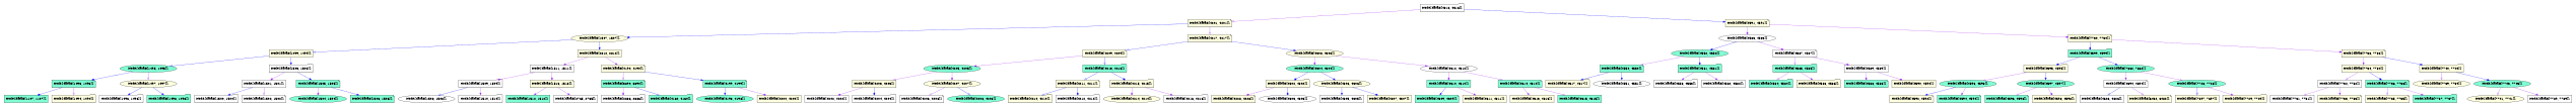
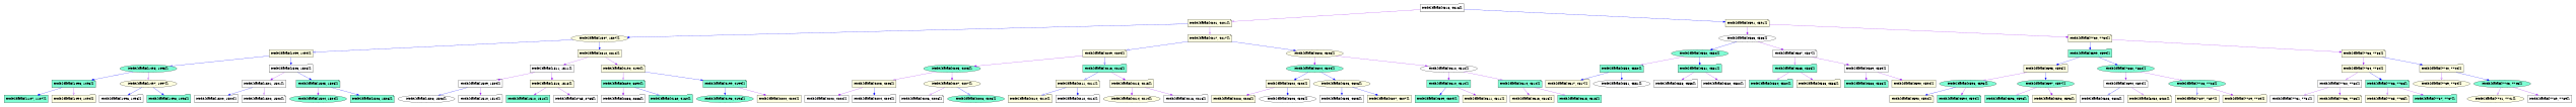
  digraph {
    node [fillcolor=lightyellow shape=note style=filled]
    edge [arrowhead=normal color=purple]
    n1 [fillcolor=white label="Node{data=[4316, 4316]}" shape=folder]
    n2 [label="Node{data=[4201, 4201]}"]
    n3 [label="Node{data=[4591, 4591]}"]
    n4 [label="Node{data=[1507, 1507]}" shape=ellipse]
    n5 [label="Node{data=[4217, 4217]}"]
    n6 [fillcolor=white label="Node{data=[4583, 4583]}" shape=ellipse]
    n7 [label="Node{data=[7730, 7730]}"]
    n8 [label="Node{data=[1499, 1499]}" shape=box]
    n9 [label="Node{data=[2812, 2812]}" shape=box]
    n10 [label="Node{data=[4209, 4209]}"]
    n11 [label="Node{data=[4308, 4308]}" shape=ellipse]
    n12 [fillcolor=aquamarine label="Node{data=[1495, 1495]}" shape=ellipse]
    n13 [fillcolor=white label="Node{data=[1503, 1503]}" shape=folder]
    n14 [fillcolor=white label="Node{data=[1511, 1511]}" shape=box]
    n15 [label="Node{data=[4190, 4190]}"]
    n16 [fillcolor=aquamarine label="Node{data=[1493, 1493]}"]
    n17 [label="Node{data=[1497, 1497]}" shape=ellipse]
    n18 [fillcolor=white label="Node{data=[1501, 1501]}" shape=box]
    n19 [fillcolor=aquamarine label="Node{data=[1505, 1505]}"]
    n20 [fillcolor=aquamarine label="Node{data=[1107, 1107]}" shape=box]
    n21 [label="Node{data=[1494, 1494]}" shape=folder]
    n22 [fillcolor=white label="Node{data=[1496, 1496]}" shape=folder]
    n23 [fillcolor=aquamarine label="Node{data=[1498, 1498]}" shape=folder]
    n24 [fillcolor=white label="Node{data=[1500, 1500]}" shape=folder]
    n25 [fillcolor=white label="Node{data=[1502, 1502]}"]
    n26 [fillcolor=aquamarine label="Node{data=[1504, 1504]}" shape=ellipse]
    n27 [fillcolor=aquamarine label="Node{data=[1506, 1506]}"]
    n28 [fillcolor=white label="Node{data=[1509, 1509]}" shape=folder]
    n29 [label="Node{data=[1513, 1513]}"]
    n30 [fillcolor=aquamarine label="Node{data=[3890, 3890]}"]
    n31 [fillcolor=aquamarine label="Node{data=[4199, 4199]}"]
    n32 [fillcolor=white label="Node{data=[1508, 1508]}" shape=ellipse]
    n33 [fillcolor=white label="Node{data=[1510, 1510]}" shape=folder]
    n34 [fillcolor=aquamarine label="Node{data=[1512, 1512]}" shape=box]
    n35 [fillcolor=white label="Node{data=[2765, 2765]}" shape=box]
    n36 [fillcolor=white label="Node{data=[2886, 2886]}" shape=folder]
    n37 [fillcolor=aquamarine label="Node{data=[4160, 4160]}" shape=folder]
    n38 [fillcolor=aquamarine label="Node{data=[4198, 4198]}" shape=ellipse]
    n39 [label="Node{data=[4200, 4200]}" shape=box]
    n40 [fillcolor=aquamarine label="Node{data=[4205, 4205]}" shape=ellipse]
    n41 [fillcolor=aquamarine label="Node{data=[4213, 4213]}" shape=folder]
    n42 [fillcolor=aquamarine label="Node{data=[4304, 4304]}" shape=ellipse]
    n43 [fillcolor=white label="Node{data=[4312, 4312]}" shape=ellipse]
    n44 [label="Node{data=[4203, 4203]}" shape=box]
    n45 [label="Node{data=[4207, 4207]}" shape=ellipse]
    n46 [label="Node{data=[4211, 4211]}"]
    n47 [label="Node{data=[4215, 4215]}" shape=folder]
    n48 [fillcolor=white label="Node{data=[4202, 4202]}" shape=box]
    n49 [fillcolor=white label="Node{data=[4204, 4204]}" shape=folder]
    n50 [fillcolor=white label="Node{data=[4206, 4206]}"]
    n51 [fillcolor=aquamarine label="Node{data=[4208, 4208]}" shape=ellipse]
    n52 [label="Node{data=[4210, 4210]}" shape=folder]
    n53 [fillcolor=white label="Node{data=[4212, 4212]}" shape=folder]
    n54 [label="Node{data=[4214, 4214]}" shape=ellipse]
    n55 [fillcolor=white label="Node{data=[4216, 4216]}" shape=folder]
    n56 [label="Node{data=[4302, 4302]}" shape=folder]
    n57 [label="Node{data=[4306, 4306]}" shape=ellipse]
    n58 [fillcolor=aquamarine label="Node{data=[4310, 4310]}" shape=box]
    n59 [fillcolor=aquamarine label="Node{data=[4314, 4314]}"]
    n60 [label="Node{data=[4228, 4228]}"]
    n61 [fillcolor=white label="Node{data=[4303, 4303]}" shape=ellipse]
    n62 [fillcolor=white label="Node{data=[4305, 4305]}" shape=box]
    n63 [label="Node{data=[4307, 4307]}" shape=box]
    n64 [fillcolor=aquamarine label="Node{data=[4309, 4309]}"]
    n65 [label="Node{data=[4311, 4311]}" shape=box]
    n66 [label="Node{data=[4313, 4313]}" shape=box]
    n67 [fillcolor=aquamarine label="Node{data=[4315, 4315]}" shape=box]
    n68 [fillcolor=aquamarine label="Node{data=[4552, 4552]}" shape=ellipse]
    n69 [fillcolor=white label="Node{data=[4587, 4587]}"]
    n70 [fillcolor=aquamarine label="Node{data=[4599, 4599]}" shape=folder]
    n71 [label="Node{data=[7738, 7738]}"]
    n72 [fillcolor=aquamarine label="Node{data=[4550, 4550]}"]
    n73 [fillcolor=aquamarine label="Node{data=[4581, 4581]}" shape=folder]
    n74 [fillcolor=aquamarine label="Node{data=[4585, 4585]}" shape=folder]
    n75 [fillcolor=white label="Node{data=[4589, 4589]}" shape=box]
    n76 [label="Node{data=[4317, 4317]}" shape=folder]
    n77 [fillcolor=white label="Node{data=[4551, 4551]}" shape=ellipse]
    n78 [fillcolor=white label="Node{data=[4553, 4553]}" shape=folder]
    n79 [fillcolor=white label="Node{data=[4582, 4582]}" shape=box]
    n80 [fillcolor=aquamarine label="Node{data=[4584, 4584]}" shape=folder]
    n81 [label="Node{data=[4586, 4586]}" shape=folder]
    n82 [fillcolor=aquamarine label="Node{data=[4588, 4588]}"]
    n83 [label="Node{data=[4590, 4590]}" shape=box]
    n84 [label="Node{data=[4595, 4595]}" shape=folder]
    n85 [fillcolor=aquamarine label="Node{data=[7662, 7662]}" shape=ellipse]
    n86 [label="Node{data=[7734, 7734]}" shape=box]
    n87 [label="Node{data=[7740, 7740]}" shape=folder]
    n88 [fillcolor=aquamarine label="Node{data=[4593, 4593]}" shape=ellipse]
    n89 [fillcolor=aquamarine label="Node{data=[4597, 4597]}" shape=ellipse]
    n90 [fillcolor=white label="Node{data=[4694, 4694]}"]
    n91 [fillcolor=aquamarine label="Node{data=[7728, 7728]}" shape=ellipse]
    n92 [label="Node{data=[4592, 4592]}"]
    n93 [fillcolor=aquamarine label="Node{data=[4594, 4594]}"]
    n94 [fillcolor=aquamarine label="Node{data=[4596, 4596]}"]
    n95 [label="Node{data=[4598, 4598]}" shape=folder]
    n96 [fillcolor=white label="Node{data=[4626, 4626]}" shape=box]
    n97 [label="Node{data=[6482, 6482]}"]
    n98 [label="Node{data=[7697, 7697]}" shape=box]
    n99 [label="Node{data=[7729, 7729]}" shape=folder]
    n100 [fillcolor=white label="Node{data=[7732, 7732]}" shape=box]
    n101 [fillcolor=aquamarine label="Node{data=[7736, 7736]}"]
    n102 [label="Node{data=[7739, 7739]}" shape=ellipse]
    n103 [fillcolor=aquamarine label="Node{data=[7743, 7743]}" shape=ellipse]
    n104 [fillcolor=white label="Node{data=[7731, 7731]}" shape=box]
    n105 [label="Node{data=[7733, 7733]}"]
    n106 [label="Node{data=[7735, 7735]}"]
    n107 [fillcolor=aquamarine label="Node{data=[7737, 7737]}" shape=folder]
    n108 [label="Node{data=[7741, 7741]}" shape=ellipse]
    n109 [fillcolor=white label="Node{data=[7789, 7789]}" shape=box]
    n1 -> n2 [arrowhead=onormal]
    n1 -> n3 [color=blue]
    n2 -> n4 [arrowhead=diamond color=blue]
    n2 -> n5 [arrowhead=onormal]
    n3 -> n6 [arrowhead=diamond]
    n3 -> n7 [arrowhead=diamond]
    n4 -> n8 [arrowhead=onormal color=blue]
    n4 -> n9 [color=blue]
    n5 -> n10 [arrowhead=onormal color=blue]
    n5 -> n11 [color=blue]
    n6 -> n68 [arrowhead=diamond color=blue]
    n6 -> n69 [arrowhead=diamond]
    n7 -> n70 [arrowhead=diamond color=blue]
    n7 -> n71 [arrowhead=diamond]
    n8 -> n12 [arrowhead=onormal color=blue]
    n8 -> n13 [color=blue]
    n9 -> n14
    n9 -> n15
    n10 -> n40 [arrowhead=diamond]
    n10 -> n41 [arrowhead=onormal color=blue]
    n11 -> n42 [arrowhead=diamond]
    n11 -> n43
    n12 -> n16 [arrowhead=diamond color=blue]
    n12 -> n17 [arrowhead=onormal]
    n13 -> n18 [arrowhead=diamond]
    n13 -> n19 [color=blue]
    n14 -> n28 [arrowhead=diamond]
    n14 -> n29 [arrowhead=diamond]
    n15 -> n30 [arrowhead=onormal]
    n15 -> n31 [color=blue]
    n16 -> n20 [arrowhead=diamond color=blue]
    n16 -> n21 [arrowhead=onormal]
    n17 -> n22 [color=blue]
    n17 -> n23 [color=blue]
    n18 -> n24 [color=blue]
    n18 -> n25 [arrowhead=onormal]
    n19 -> n26 [arrowhead=diamond]
    n19 -> n27 [color=blue]
    n28 -> n32 [arrowhead=onormal color=blue]
    n28 -> n33
    n29 -> n34
    n29 -> n35
    n30 -> n36 [arrowhead=diamond]
    n30 -> n37 [arrowhead=onormal color=blue]
    n31 -> n38 [color=blue]
    n31 -> n39 [arrowhead=diamond]
    n40 -> n44 [arrowhead=onormal]
    n40 -> n45 [arrowhead=diamond]
    n41 -> n46 [arrowhead=onormal color=blue]
-   n41 -> n47 [arrowhead=diamond color=blue]
+   n41 -> n47 [arrowhead=diamond]
    n42 -> n56 [arrowhead=diamond color=blue]
    n42 -> n57 [color=blue]
    n43 -> n58 [arrowhead=diamond]
    n43 -> n59 [arrowhead=onormal]
    n44 -> n48 [arrowhead=diamond]
    n44 -> n49 [arrowhead=diamond color=blue]
    n45 -> n50 [arrowhead=onormal]
    n45 -> n51 [arrowhead=onormal color=blue]
    n46 -> n52 [arrowhead=onormal color=blue]
    n46 -> n53 [arrowhead=diamond color=blue]
    n47 -> n54 [arrowhead=diamond]
    n47 -> n55
    n56 -> n60 [arrowhead=diamond]
    n56 -> n61 [arrowhead=diamond color=blue]
    n57 -> n62 [color=blue]
    n57 -> n63 [arrowhead=diamond color=blue]
    n58 -> n64 [color=blue]
    n58 -> n65
    n59 -> n66
    n59 -> n67 [arrowhead=onormal]
    n68 -> n72 [arrowhead=onormal]
    n68 -> n73 [arrowhead=diamond color=blue]
    n69 -> n74 [arrowhead=onormal]
    n69 -> n75 [arrowhead=diamond]
    n70 -> n84 [arrowhead=diamond color=blue]
    n70 -> n85 [color=blue]
    n71 -> n86
    n71 -> n87 [color=blue]
    n72 -> n76 [color=blue]
    n72 -> n77 [color=blue]
    n73 -> n78
    n73 -> n79
    n74 -> n80 [arrowhead=onormal]
    n74 -> n81
    n75 -> n82 [arrowhead=diamond]
    n75 -> n83 [arrowhead=diamond]
    n84 -> n88 [arrowhead=onormal]
    n84 -> n89 [color=blue]
    n85 -> n90
    n85 -> n91 [arrowhead=onormal]
    n86 -> n100 [arrowhead=onormal]
    n86 -> n101 [arrowhead=diamond color=blue]
    n87 -> n102 [arrowhead=onormal]
    n87 -> n103 [arrowhead=diamond color=blue]
    n88 -> n92 [color=blue]
    n88 -> n93
    n89 -> n94 [arrowhead=onormal]
    n89 -> n95 [arrowhead=diamond]
    n90 -> n96 [arrowhead=onormal color=blue]
    n90 -> n97 [arrowhead=onormal]
    n91 -> n98 [arrowhead=onormal color=blue]
    n91 -> n99
    n100 -> n104 [arrowhead=onormal]
    n100 -> n105
    n101 -> n106 [arrowhead=onormal]
    n101 -> n107
    n103 -> n108 [arrowhead=onormal]
    n103 -> n109
  }
